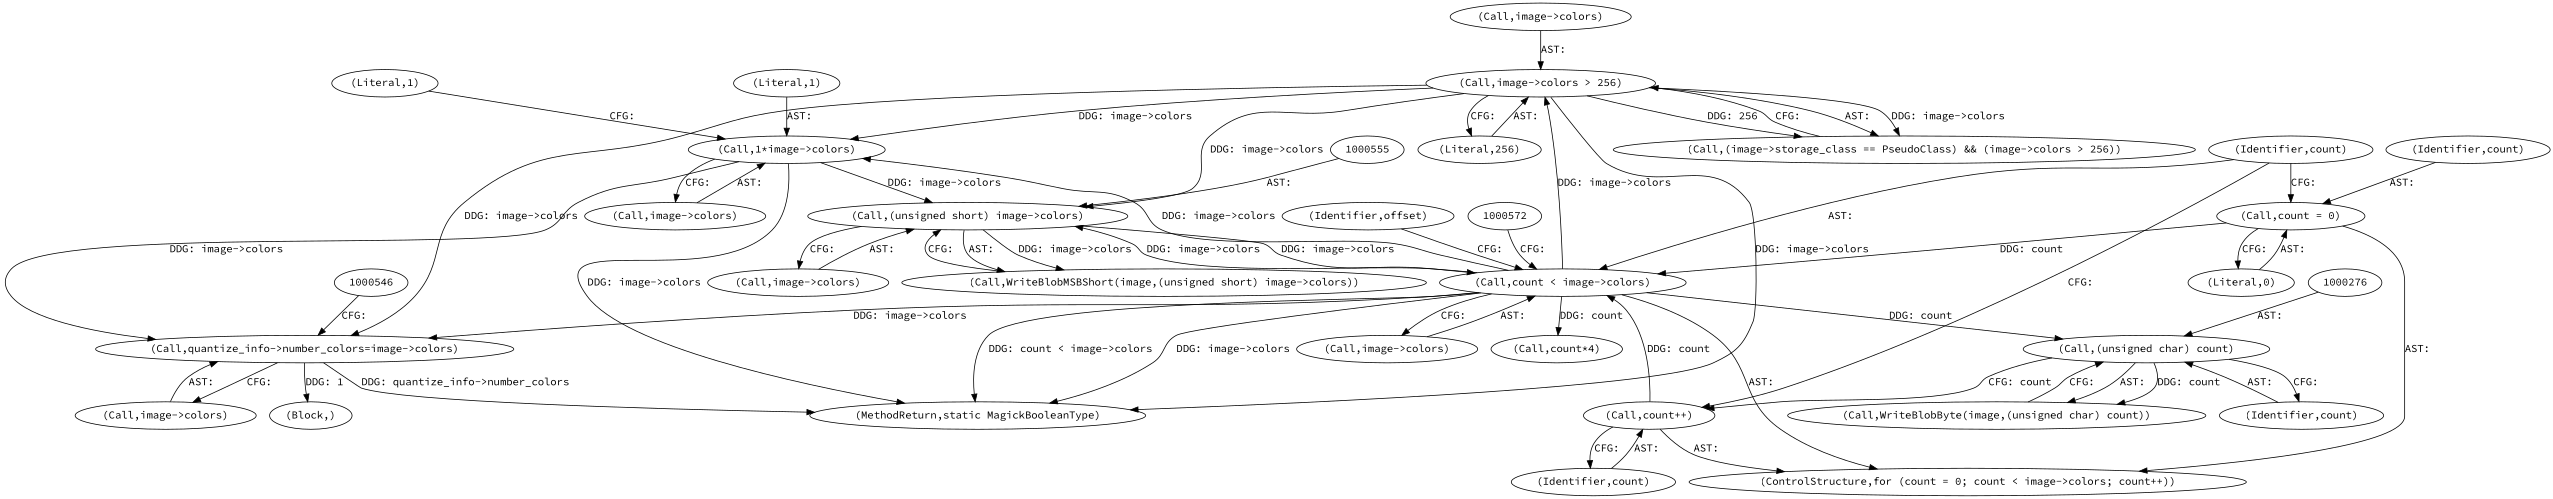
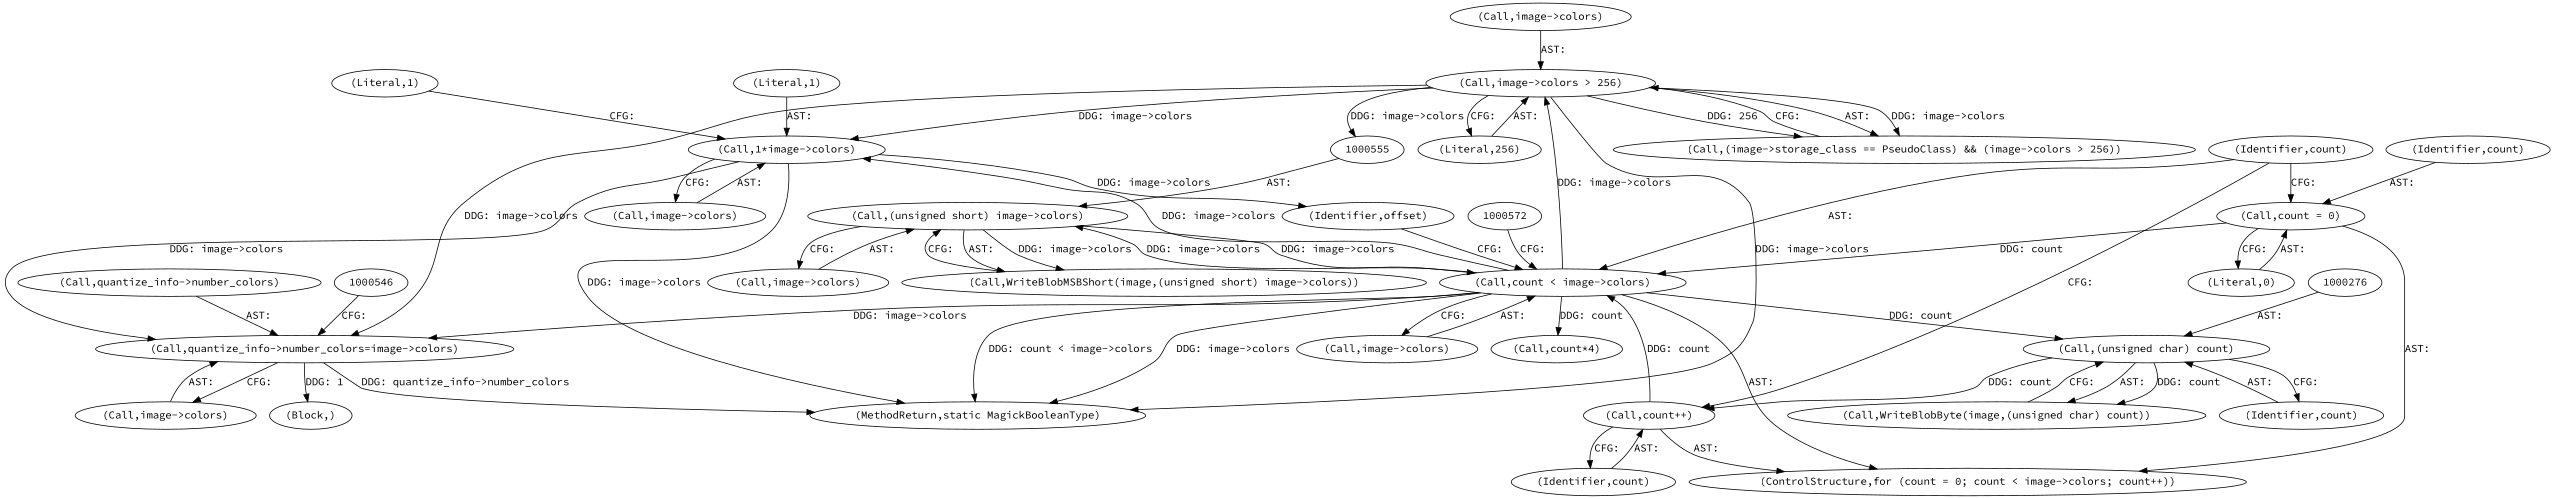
  digraph {
    fontname="Source Code Pro"
    node [fontname="Source Code Pro"]
    edge [fontname="Source Code Pro"]
    n1 [label="(Call,quantize_info->number_colors=image->colors)"]
    n2 [label="(Call,image->colors)"]
    n3 [label="(MethodReturn,static MagickBooleanType)"]
    n4 [label="(Block,)"]
    n5 [label="(Call,image->colors > 256)"]
    n6 [label="(Call,1*image->colors)"]
    n7 [label="(Call,(unsigned short) image->colors)"]
    n8 [label="(Literal,256)"]
    n9 [label="(Call,(image->storage_class == PseudoClass) && (image->colors > 256))"]
    n10 [label="(Call,image->colors)"]
    n11 [label="(Call,count < image->colors)"]
    n12 [label="(Call,WriteBlobMSBShort(image,(unsigned short) image->colors))"]
    n13 [label="(Call,image->colors)"]
    n14 [label="(Call,(unsigned char) count)"]
    n15 [label="(Call,image->colors)"]
    n16 [label="(ControlStructure,for (count = 0; count < image->colors; count++))"]
    n17 [label="(Call,count*4)"]
    n18 [label="(Call,count++)"]
    n19 [label="(Identifier,count)"]
    n20 [label="(Call,WriteBlobByte(image,(unsigned char) count))"]
    n21 [label="(Identifier,count)"]
    n22 [label="(Call,count = 0)"]
    n23 [label="(Literal,0)"]
    n24 [label="(Literal,1)"]
    n25 [label="(Identifier,count)"]
    n26 [label="(Call,image->colors)"]
    n27 [label="(Identifier,offset)"]
+   n28 [label="(Call,quantize_info->number_colors)"]
    n29 [label="(Identifier,count)"]
    n30 [label="(Literal,1)"]
    1000546
    1000572
    n33 [label=1000276]
    1000555
    n1 -> n2 [label="CFG: "]
    n1 -> n3 [label="DDG: quantize_info->number_colors"]
    n1 -> n4 [label="DDG: 1"]
    n2 -> n1 [label="AST: "]
    n5 -> n1 [label="DDG: image->colors"]
    n5 -> n3 [label="DDG: image->colors"]
    n5 -> n6 [label="DDG: image->colors"]
-   n5 -> n7 [label="DDG: image->colors"]
+   n5 -> 1000555 [label="DDG: image->colors"]
    n5 -> n8 [label="CFG: "]
    n5 -> n9 [label="AST: "]
    n5 -> n9 [label="DDG: image->colors"]
    n5 -> n9 [label="DDG: 256"]
    n6 -> n1 [label="DDG: image->colors"]
    n6 -> n3 [label="DDG: image->colors"]
-   n6 -> n7 [label="DDG: image->colors"]
+   n6 -> n27 [label="DDG: image->colors"]
    n6 -> n10 [label="CFG: "]
    n7 -> n11 [label="DDG: image->colors"]
    n7 -> n12 [label="AST: "]
    n7 -> n12 [label="DDG: image->colors"]
    n7 -> n13 [label="CFG: "]
    n8 -> n5 [label="AST: "]
    n9 -> n5 [label="CFG: "]
    n10 -> n6 [label="AST: "]
    n11 -> n1 [label="DDG: image->colors"]
    n11 -> n3 [label="DDG: count < image->colors"]
    n11 -> n3 [label="DDG: image->colors"]
    n11 -> n5 [label="DDG: image->colors"]
    n11 -> n6 [label="DDG: image->colors"]
    n11 -> n7 [label="DDG: image->colors"]
    n11 -> n14 [label="DDG: count"]
    n11 -> n15 [label="CFG: "]
    n11 -> n16 [label="AST: "]
    n11 -> n17 [label="DDG: count"]
    n12 -> n7 [label="CFG: "]
    n13 -> n7 [label="AST: "]
-   n14 -> n18 [label="CFG: count"]
+   n14 -> n18 [label="DDG: count"]
    n14 -> n19 [label="CFG: "]
    n14 -> n20 [label="AST: "]
    n14 -> n20 [label="DDG: count"]
    n15 -> n11 [label="AST: "]
    n18 -> n11 [label="DDG: count"]
    n18 -> n16 [label="AST: "]
    n18 -> n21 [label="CFG: "]
    n19 -> n14 [label="AST: "]
    n20 -> n14 [label="CFG: "]
    n21 -> n18 [label="AST: "]
    n22 -> n11 [label="DDG: count"]
    n22 -> n16 [label="AST: "]
    n22 -> n23 [label="CFG: "]
    n23 -> n22 [label="AST: "]
    n24 -> n6 [label="CFG: "]
    n25 -> n11 [label="AST: "]
    n25 -> n18 [label="CFG: "]
    n25 -> n22 [label="CFG: "]
    n26 -> n5 [label="AST: "]
    n27 -> n11 [label="CFG: "]
+   n28 -> n1 [label="AST: "]
    n29 -> n22 [label="AST: "]
    n30 -> n6 [label="AST: "]
    1000546 -> n1 [label="CFG: "]
    1000572 -> n11 [label="CFG: "]
    n33 -> n14 [label="AST: "]
    1000555 -> n7 [label="AST: "]
  }
